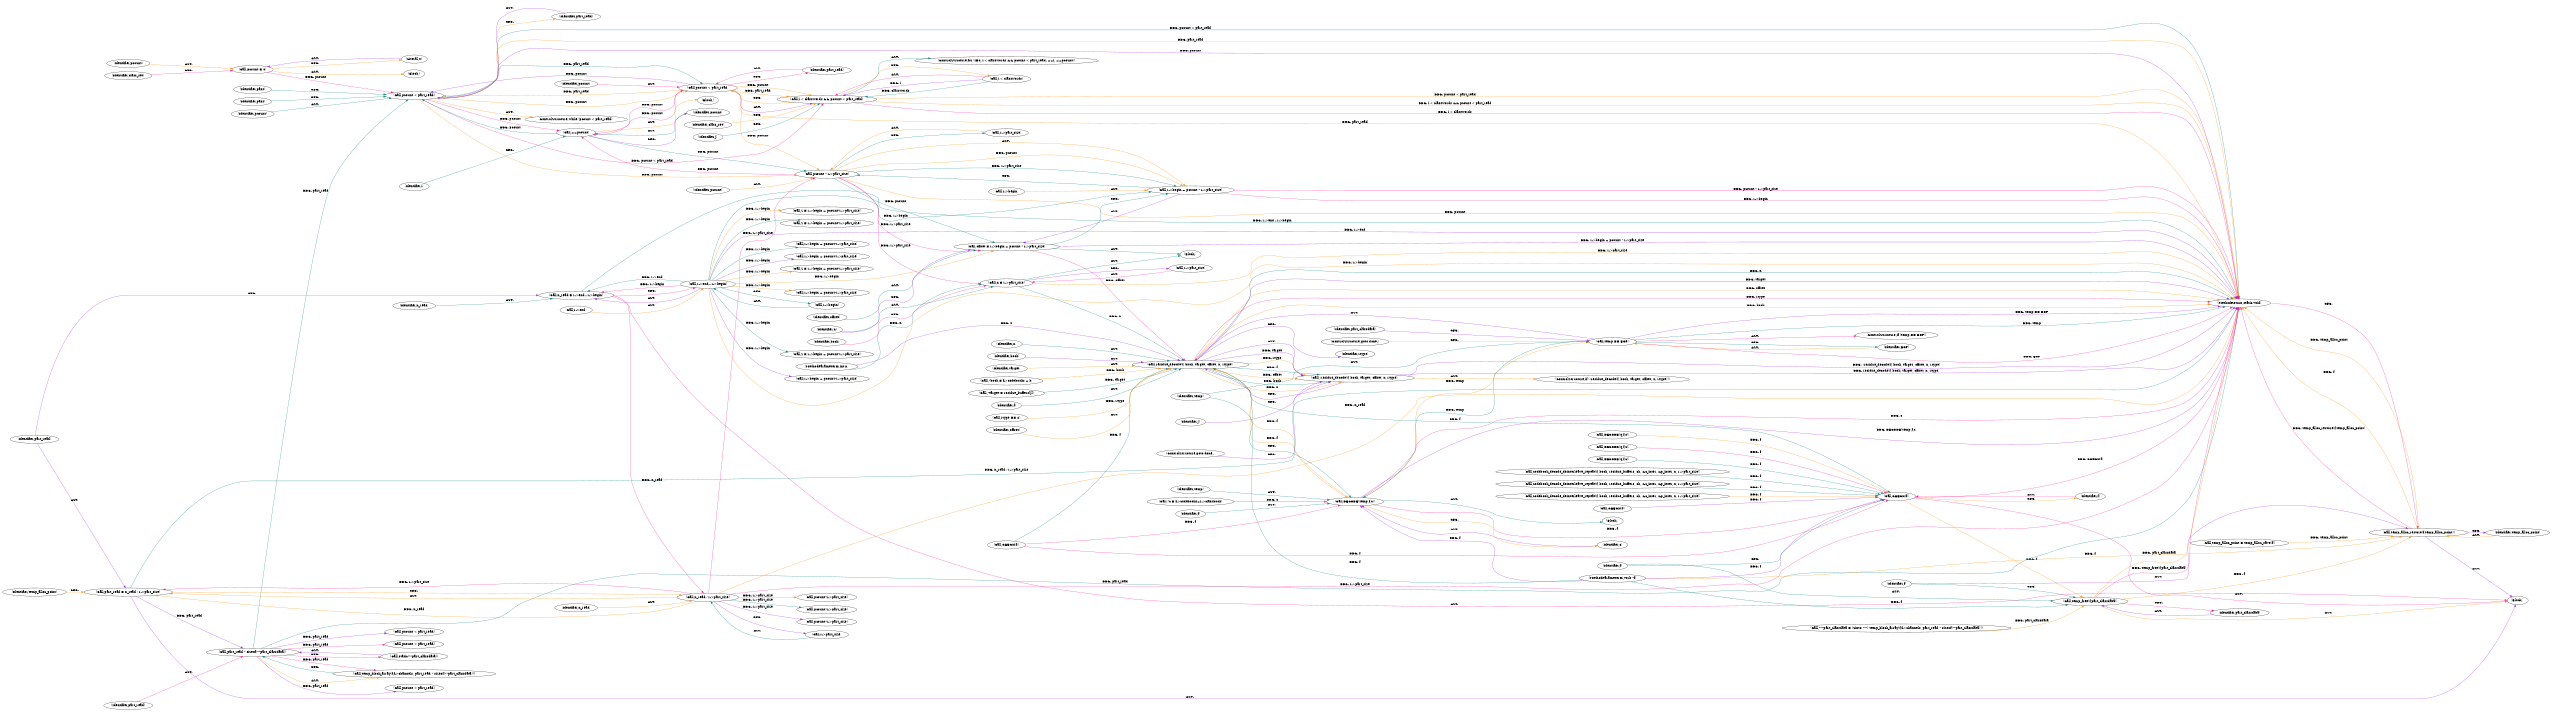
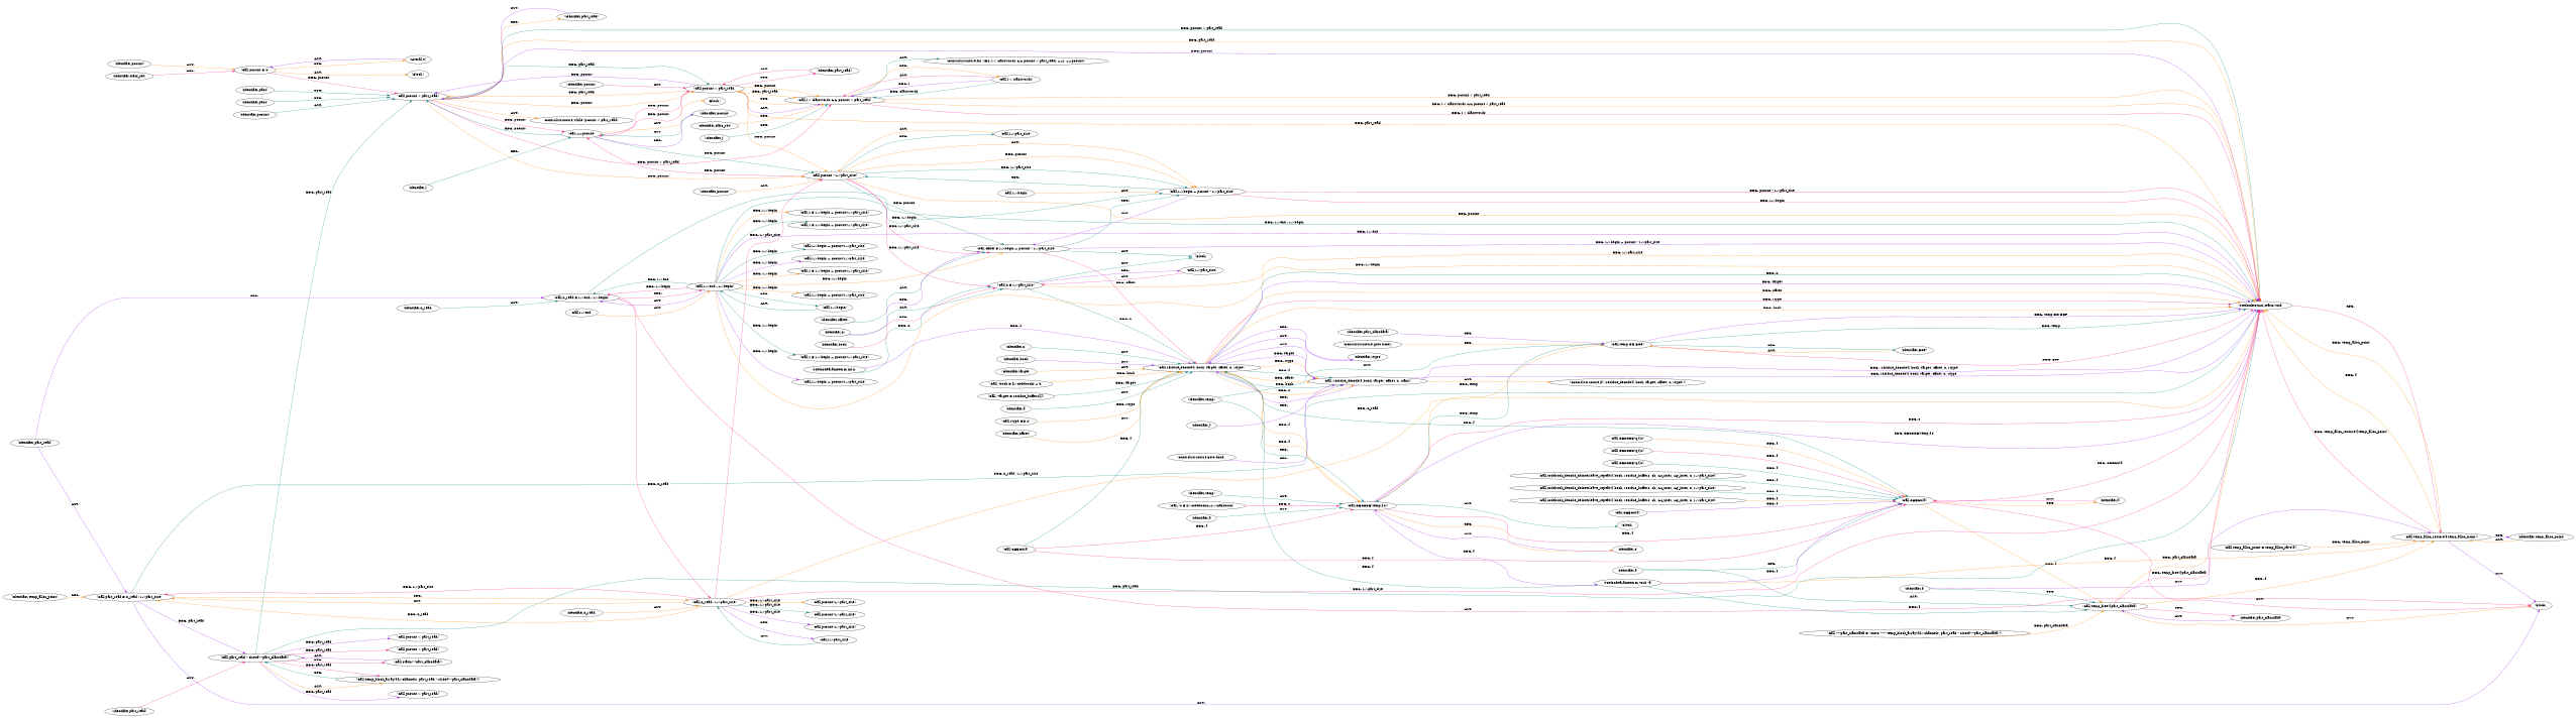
  digraph {
    rankdir=LR
    edge [color=darkorange]
    n1 [label="(Call,pcount < part_read)"]
    n2 [label="(Call,++pcount)"]
    n3 [label="(Call,pcount * r->part_size)"]
    n4 [label="(Call,pcount < part_read)"]
    n5 [label="(Call,i < classwords && pcount < part_read)"]
    n6 [label="(ControlStructure,while (pcount < part_read))"]
    n7 [label="(Identifier,part_read)"]
    n8 [label="(MethodReturn,static void)"]
    n9 [label="(Block,)"]
    n10 [label="(Identifier,pcount)"]
    n11 [label="(Call,offset = r->begin + pcount * r->part_size)"]
    n12 [label="(Call,r->begin + pcount * r->part_size)"]
    n13 [label="(Call,n = r->part_size)"]
    n14 [label="(Call,r->part_size)"]
    n15 [label="(Identifier,part_read)"]
    n16 [label="(Call,i < classwords)"]
    n17 [label="(ControlStructure,for (i=0; i < classwords && pcount < part_read; ++i, ++pcount))"]
    n18 [label="(Call,temp_alloc_restore(f,temp_alloc_point))"]
    n19 [label="(Call,residue_decode(f, book, target, offset, n, rtype))"]
    n20 [label="(Block,)"]
    n21 [label="(Call,r->part_size)"]
    n22 [label="(Call,pcount = 0)"]
    n23 [label="(Literal,0)"]
    n24 [label="(Block,)"]
    n25 [label="(Call,part_read * sizeof(**part_classdata))"]
    n26 [label="(Call,temp_block_array(f,f->channels, part_read * sizeof(**part_classdata)))"]
    n27 [label="(Call,pcount < part_read)"]
    n28 [label="(Call,static(**part_classdata))"]
    n29 [label="(Call,pcount < part_read)"]
    n30 [label="(Call,pcount < part_read)"]
    n31 [label="(Call,part_read = n_read / r->part_size)"]
    n32 [label="(Call,n_read / r->part_size)"]
    n33 [label="(Block,)"]
    n34 [label="(Call,pcount*r->part_size)"]
    n35 [label="(Call,pcount*r->part_size)"]
    n36 [label="(Call,r->part_size)"]
    n37 [label="(Call,pcount*r->part_size)"]
    n38 [label="(Call,n_read = r->end - r->begin)"]
    n39 [label="(Call,r->end - r->begin)"]
    n40 [label="(Call,z = r->begin + pcount*r->part_size)"]
    n41 [label="(Call,z = r->begin + pcount*r->part_size)"]
    n42 [label="(Call,r->begin + pcount*r->part_size)"]
    n43 [label="(Call,r->begin + pcount*r->part_size)"]
    n44 [label="(Call,z = r->begin + pcount*r->part_size)"]
    n45 [label="(Call,r->begin + pcount*r->part_size)"]
    n46 [label="(Call,r->begin)"]
    n47 [label="(Call,z = r->begin + pcount*r->part_size)"]
    n48 [label="(Call,r->begin + pcount*r->part_size)"]
    n49 [label="(Call,DECODE(temp,f,c))"]
    n50 [label="(Call,CHECK(f))"]
-   n51 [label="(Call,!residue_decode(f, book, target, offset, n, rtype))"]
+   n51 [label="(Call,!residue_decode(f, book, target, offset, n, class))"]
    n52 [label="(Identifier,rtype)"]
    n53 [label="(Call,temp == EOP)"]
    n54 [label="(Identifier,c)"]
    n55 [label="(Block,)"]
    n56 [label="(Call,temp_free(f,part_classdata))"]
    n57 [label="(Identifier,f)"]
    n58 [label="(ControlStructure,if (!residue_decode(f, book, target, offset, n, rtype)))"]
-   n59 [label="(ControlStructure,if (temp == EOP))"]
    n60 [label="(Identifier,EOP)"]
    n61 [label="(Identifier,part_classdata)"]
    n62 [label="(Identifier,temp_alloc_point)"]
    n63 [label="(Identifier,j)"]
    n64 [label="(Identifier,class_set)"]
    n65 [label="(Identifier,part_read)"]
    n66 [label="(Call,CHECK(f))"]
    n67 [label="(Identifier,pcount)"]
    n68 [label="(Call,r->end)"]
    n69 [label="(Identifier,pcount)"]
    n70 [label="(Identifier,n)"]
    n71 [label="(Identifier,book)"]
    n72 [label="(Identifier,n_read)"]
    n73 [label="(Call,codebook_decode_deinterleave_repeat(f, book, residue_buffers, ch, &c_inter, &p_inter, n, r->part_size))"]
    n74 [label="(Identifier,pass)"]
    n75 [label="(Identifier,j)"]
    n76 [label="(ControlStructure,goto done;)"]
    n77 [label="(Identifier,book)"]
    n78 [label="(MethodParameterIn,int n)"]
    n79 [label="(MethodParameterIn,vorb *f)"]
    n80 [label="(Call,r->begin)"]
    n81 [label="(Identifier,pcount)"]
    n82 [label="(Identifier,target)"]
    n83 [label="(Identifier,f)"]
    n84 [label="(Identifier,offset)"]
    n85 [label="(Identifier,i)"]
    n86 [label="(Call,rtype == 2)"]
    n87 [label="(Call,CHECK(f))"]
    n88 [label="(Call,DECODE(q,f,c))"]
    n89 [label="(Call,DECODE(q,f,c))"]
    n90 [label="(Call,DECODE(q,f,c))"]
    n91 [label="(Identifier,offset)"]
    n92 [label="(Call,***part_classdata = (uint8 ***) temp_block_array(f,f->channels, part_read * sizeof(**part_classdata)))"]
    n93 [label="(Identifier,pcount)"]
    n94 [label="(Identifier,class_set)"]
    n95 [label="(Identifier,pass)"]
    n96 [label="(Identifier,f)"]
    n97 [label="(Call,*book = f->codebooks + b)"]
    n98 [label="(Identifier,n)"]
    n99 [label="(Call,temp_alloc_point = temp_alloc_save(f))"]
    n100 [label="(Identifier,n_read)"]
    n101 [label="(Call,*c = f->codebooks+r->classbook)"]
    n102 [label="(Call,codebook_decode_deinterleave_repeat(f, book, residue_buffers, ch, &c_inter, &p_inter, n, r->part_size))"]
    n103 [label="(Call,codebook_decode_deinterleave_repeat(f, book, residue_buffers, ch, &c_inter, &p_inter, n, r->part_size))"]
    n104 [label="(Identifier,temp_alloc_point)"]
    n105 [label="(Identifier,temp)"]
    n106 [label="(ControlStructure,goto done;)"]
    n107 [label="(Identifier,temp)"]
    n108 [label="(Identifier,part_read)"]
    n109 [label="(Identifier,part_classdata)"]
    n110 [label="(Identifier,f)"]
    n111 [label="(Identifier,f)"]
    n112 [label="(Call,*target = residue_buffers[j])"]
    n1 -> n2 [color=deeppink label="DDG: pcount"]
    n1 -> n3 [label="DDG: pcount"]
    n1 -> n4 [label="DDG: pcount"]
    n1 -> n4 [color=teal label="DDG: part_read"]
    n1 -> n5 [color=deeppink label="DDG: pcount < part_read"]
    n1 -> n6 [label="AST: "]
    n1 -> n7 [label="CFG: "]
    n1 -> n8 [color=teal label="DDG: pcount < part_read"]
    n1 -> n8 [label="DDG: part_read"]
    n1 -> n8 [color=purple label="DDG: pcount"]
    n2 -> n1 [color=teal label="DDG: pcount"]
    n2 -> n3 [color=teal label="DDG: pcount"]
    n2 -> n4 [color=deeppink label="DDG: pcount"]
    n2 -> n9 [label="AST: "]
    n2 -> n10 [color=purple label="CFG: "]
    n3 -> n2 [color=deeppink label="DDG: pcount"]
    n3 -> n8 [label="DDG: pcount"]
    n3 -> n11 [color=teal label="DDG: pcount"]
    n3 -> n11 [color=deeppink label="DDG: r->part_size"]
    n3 -> n12 [label="AST: "]
    n3 -> n12 [label="DDG: pcount"]
    n3 -> n12 [color=teal label="DDG: r->part_size"]
    n3 -> n13 [color=deeppink label="DDG: r->part_size"]
    n3 -> n14 [color=teal label="CFG: "]
    n4 -> n1 [color=purple label="DDG: pcount"]
    n4 -> n1 [label="DDG: part_read"]
    n4 -> n2 [color=deeppink label="DDG: pcount"]
    n4 -> n3 [label="DDG: pcount"]
    n4 -> n5 [color=purple label="AST: "]
    n4 -> n5 [label="DDG: pcount"]
    n4 -> n5 [label="DDG: part_read"]
    n4 -> n8 [label="DDG: part_read"]
    n4 -> n15 [color=deeppink label="CFG: "]
    n5 -> n4 [label="CFG: "]
    n5 -> n8 [label="DDG: i < classwords && pcount < part_read"]
    n5 -> n8 [color=deeppink label="DDG: i < classwords"]
    n5 -> n8 [label="DDG: pcount < part_read"]
    n5 -> n16 [label="CFG: "]
    n5 -> n17 [color=teal label="AST: "]
    n7 -> n1 [color=purple label="AST: "]
    n8 -> n18 [color=deeppink label="CFG: "]
    n10 -> n2 [color=teal label="AST: "]
    n11 -> n8 [color=purple label="DDG: r->begin + pcount * r->part_size"]
    n11 -> n12 [color=teal label="CFG: "]
    n11 -> n19 [color=deeppink label="DDG: offset"]
    n11 -> n20 [color=teal label="AST: "]
    n12 -> n3 [color=teal label="CFG: "]
    n12 -> n8 [color=deeppink label="DDG: r->begin"]
    n12 -> n8 [color=deeppink label="DDG: pcount * r->part_size"]
    n12 -> n11 [color=purple label="AST: "]
    n13 -> n8 [label="DDG: r->part_size"]
    n13 -> n19 [color=teal label="DDG: n"]
    n13 -> n20 [color=teal label="AST: "]
    n13 -> n21 [color=purple label="CFG: "]
    n14 -> n3 [label="AST: "]
    n15 -> n4 [color=deeppink label="AST: "]
    n16 -> n5 [color=deeppink label="AST: "]
    n16 -> n5 [color=purple label="DDG: i"]
    n16 -> n5 [color=teal label="DDG: classwords"]
    n18 -> n8 [label="DDG: temp_alloc_point"]
    n18 -> n8 [label="DDG: f"]
    n18 -> n8 [color=deeppink label="DDG: temp_alloc_restore(f,temp_alloc_point)"]
    n18 -> n33 [color=purple label="AST: "]
    n18 -> n62 [color=purple label="CFG: "]
    n19 -> n8 [color=teal label="DDG: n"]
    n19 -> n8 [color=purple label="DDG: target"]
    n19 -> n8 [label="DDG: offset"]
    n19 -> n8 [color=deeppink label="DDG: rtype"]
    n19 -> n8 [label="DDG: book"]
    n19 -> n49 [label="DDG: f"]
    n19 -> n50 [color=teal label="DDG: f"]
    n19 -> n51 [color=purple label="AST: "]
    n19 -> n51 [color=purple label="DDG: target"]
    n19 -> n51 [label="DDG: rtype"]
    n19 -> n51 [color=teal label="DDG: f"]
    n19 -> n51 [label="DDG: offset"]
    n19 -> n51 [color=teal label="DDG: book"]
    n19 -> n51 [label="DDG: n"]
    n19 -> n52 [color=purple label="CFG: "]
    n21 -> n13 [color=deeppink label="AST: "]
    n22 -> n1 [color=deeppink label="DDG: pcount"]
    n22 -> n23 [label="CFG: "]
    n22 -> n24 [label="AST: "]
    n23 -> n22 [color=purple label="AST: "]
    n25 -> n1 [color=teal label="DDG: part_read"]
    n25 -> n8 [color=teal label="DDG: part_read"]
    n25 -> n26 [label="AST: "]
    n25 -> n26 [color=deeppink label="DDG: part_read"]
    n25 -> n27 [color=purple label="DDG: part_read"]
    n25 -> n28 [color=deeppink label="CFG: "]
    n25 -> n29 [color=purple label="DDG: part_read"]
    n25 -> n30 [color=deeppink label="DDG: part_read"]
    n26 -> n25 [color=teal label="CFG: "]
    n28 -> n25 [color=purple label="AST: "]
    n31 -> n8 [color=teal label="DDG: n_read / r->part_size"]
    n31 -> n25 [color=purple label="DDG: part_read"]
    n31 -> n32 [label="CFG: "]
    n31 -> n33 [color=purple label="AST: "]
    n32 -> n3 [color=deeppink label="DDG: r->part_size"]
    n32 -> n8 [label="DDG: n_read"]
    n32 -> n8 [color=deeppink label="DDG: r->part_size"]
    n32 -> n31 [label="AST: "]
    n32 -> n31 [label="DDG: n_read"]
    n32 -> n31 [color=deeppink label="DDG: r->part_size"]
    n32 -> n34 [color=teal label="DDG: r->part_size"]
    n32 -> n35 [color=purple label="DDG: r->part_size"]
    n32 -> n36 [color=purple label="CFG: "]
    n32 -> n37 [label="DDG: r->part_size"]
    n36 -> n32 [color=teal label="AST: "]
    n38 -> n8 [color=teal label="DDG: r->end - r->begin"]
    n38 -> n32 [color=deeppink label="DDG: n_read"]
    n38 -> n33 [color=deeppink label="AST: "]
    n38 -> n39 [color=deeppink label="CFG: "]
    n39 -> n8 [label="DDG: r->begin"]
    n39 -> n8 [color=purple label="DDG: r->end"]
    n39 -> n11 [label="DDG: r->begin"]
    n39 -> n12 [color=teal label="DDG: r->begin"]
    n39 -> n38 [color=purple label="AST: "]
    n39 -> n38 [color=teal label="DDG: r->end"]
    n39 -> n38 [color=deeppink label="DDG: r->begin"]
    n39 -> n40 [label="DDG: r->begin"]
    n39 -> n41 [color=teal label="DDG: r->begin"]
    n39 -> n42 [color=teal label="DDG: r->begin"]
    n39 -> n43 [color=purple label="DDG: r->begin"]
    n39 -> n44 [label="DDG: r->begin"]
    n39 -> n45 [label="DDG: r->begin"]
    n39 -> n46 [color=teal label="CFG: "]
    n39 -> n47 [color=teal label="DDG: r->begin"]
    n39 -> n48 [color=purple label="DDG: r->begin"]
    n46 -> n39 [color=teal label="AST: "]
    n49 -> n8 [color=purple label="DDG: DECODE(temp,f,c)"]
    n49 -> n8 [color=deeppink label="DDG: c"]
    n49 -> n19 [label="DDG: f"]
    n49 -> n50 [color=deeppink label="DDG: f"]
    n49 -> n53 [label="DDG: temp"]
    n49 -> n54 [label="CFG: "]
    n49 -> n55 [color=teal label="AST: "]
    n50 -> n8 [color=deeppink label="DDG: CHECK(f)"]
    n50 -> n33 [color=deeppink label="AST: "]
    n50 -> n56 [label="DDG: f"]
    n50 -> n57 [label="CFG: "]
    n51 -> n8 [color=purple label="DDG: !residue_decode(f, book, target, offset, n, rtype)"]
    n51 -> n8 [color=purple label="DDG: residue_decode(f, book, target, offset, n, rtype)"]
    n51 -> n19 [color=purple label="CFG: "]
    n51 -> n58 [label="AST: "]
-   n53 -> n19 [color=purple label="AST: "]
+   n52 -> n19 [color=purple label="AST: "]
    n53 -> n8 [color=deeppink label="DDG: EOP"]
    n53 -> n8 [color=purple label="DDG: temp == EOP"]
    n53 -> n8 [color=teal label="DDG: temp"]
    n53 -> n49 [color=teal label="DDG: temp"]
-   n53 -> n59 [color=deeppink label="AST: "]
    n53 -> n60 [color=teal label="CFG: "]
    n54 -> n49 [color=purple label="AST: "]
    n56 -> n8 [label="DDG: part_classdata"]
    n56 -> n8 [color=deeppink label="DDG: temp_free(f,part_classdata)"]
    n56 -> n18 [label="DDG: f"]
    n56 -> n33 [label="AST: "]
    n56 -> n61 [color=deeppink label="CFG: "]
    n57 -> n50 [color=deeppink label="AST: "]
    n60 -> n53 [label="AST: "]
    n61 -> n56 [color=purple label="AST: "]
    n62 -> n18 [label="AST: "]
    n63 -> n5 [color=teal label="CFG: "]
    n64 -> n22 [color=deeppink label="CFG: "]
    n65 -> n25 [color=deeppink label="AST: "]
    n66 -> n19 [color=teal label="DDG: f"]
    n66 -> n49 [color=deeppink label="DDG: f"]
    n66 -> n50 [color=deeppink label="DDG: f"]
    n67 -> n3 [label="AST: "]
    n68 -> n39 [label="AST: "]
    n69 -> n1 [color=teal label="AST: "]
    n70 -> n19 [color=teal label="AST: "]
    n71 -> n19 [color=purple label="AST: "]
    n72 -> n32 [label="AST: "]
    n73 -> n50 [label="DDG: f"]
    n74 -> n1 [color=teal label="CFG: "]
    n75 -> n51 [color=purple label="CFG: "]
    n76 -> n53 [label="CFG: "]
    n77 -> n13 [color=deeppink label="CFG: "]
    n78 -> n13 [color=teal label="DDG: n"]
    n78 -> n19 [color=purple label="DDG: n"]
    n79 -> n18 [label="DDG: f"]
    n79 -> n19 [color=teal label="DDG: f"]
-   n79 -> n49 [color=purple label="DDG: f"]
+   n49 -> n79 [color=purple label="DDG: f"]
    n79 -> n50 [color=purple label="DDG: f"]
    n79 -> n56 [color=teal label="DDG: f"]
    n80 -> n12 [label="AST: "]
    n81 -> n22 [label="AST: "]
    n82 -> n19 [label="AST: "]
    n83 -> n19 [color=teal label="AST: "]
    n84 -> n11 [color=teal label="AST: "]
    n85 -> n2 [color=teal label="CFG: "]
    n86 -> n19 [label="DDG: rtype"]
    n87 -> n50 [color=purple label="DDG: f"]
    n88 -> n50 [label="DDG: f"]
    n89 -> n50 [color=deeppink label="DDG: f"]
    n90 -> n50 [color=teal label="DDG: f"]
    n91 -> n19 [label="AST: "]
    n92 -> n56 [label="DDG: part_classdata"]
    n93 -> n4 [color=deeppink label="AST: "]
    n94 -> n5 [label="CFG: "]
    n95 -> n1 [color=teal label="CFG: "]
    n96 -> n50 [color=teal label="CFG: "]
    n96 -> n56 [color=teal label="AST: "]
    n97 -> n19 [label="DDG: book"]
    n98 -> n11 [color=purple label="CFG: "]
    n98 -> n13 [color=teal label="AST: "]
    n99 -> n18 [label="DDG: temp_alloc_point"]
    n100 -> n38 [color=teal label="AST: "]
    n101 -> n49 [color=deeppink label="DDG: c"]
    n102 -> n50 [color=teal label="DDG: f"]
    n103 -> n50 [color=teal label="DDG: f"]
    n104 -> n31 [label="CFG: "]
    n105 -> n49 [color=teal label="CFG: "]
    n105 -> n53 [color=teal label="AST: "]
    n106 -> n51 [color=purple label="CFG: "]
    n107 -> n49 [color=teal label="AST: "]
    n108 -> n31 [color=purple label="AST: "]
    n108 -> n38 [color=purple label="CFG: "]
    n109 -> n53 [color=purple label="CFG: "]
    n110 -> n49 [color=teal label="AST: "]
    n111 -> n18 [color=purple label="AST: "]
    n111 -> n56 [color=teal label="CFG: "]
    n112 -> n19 [color=teal label="DDG: target"]
  }
